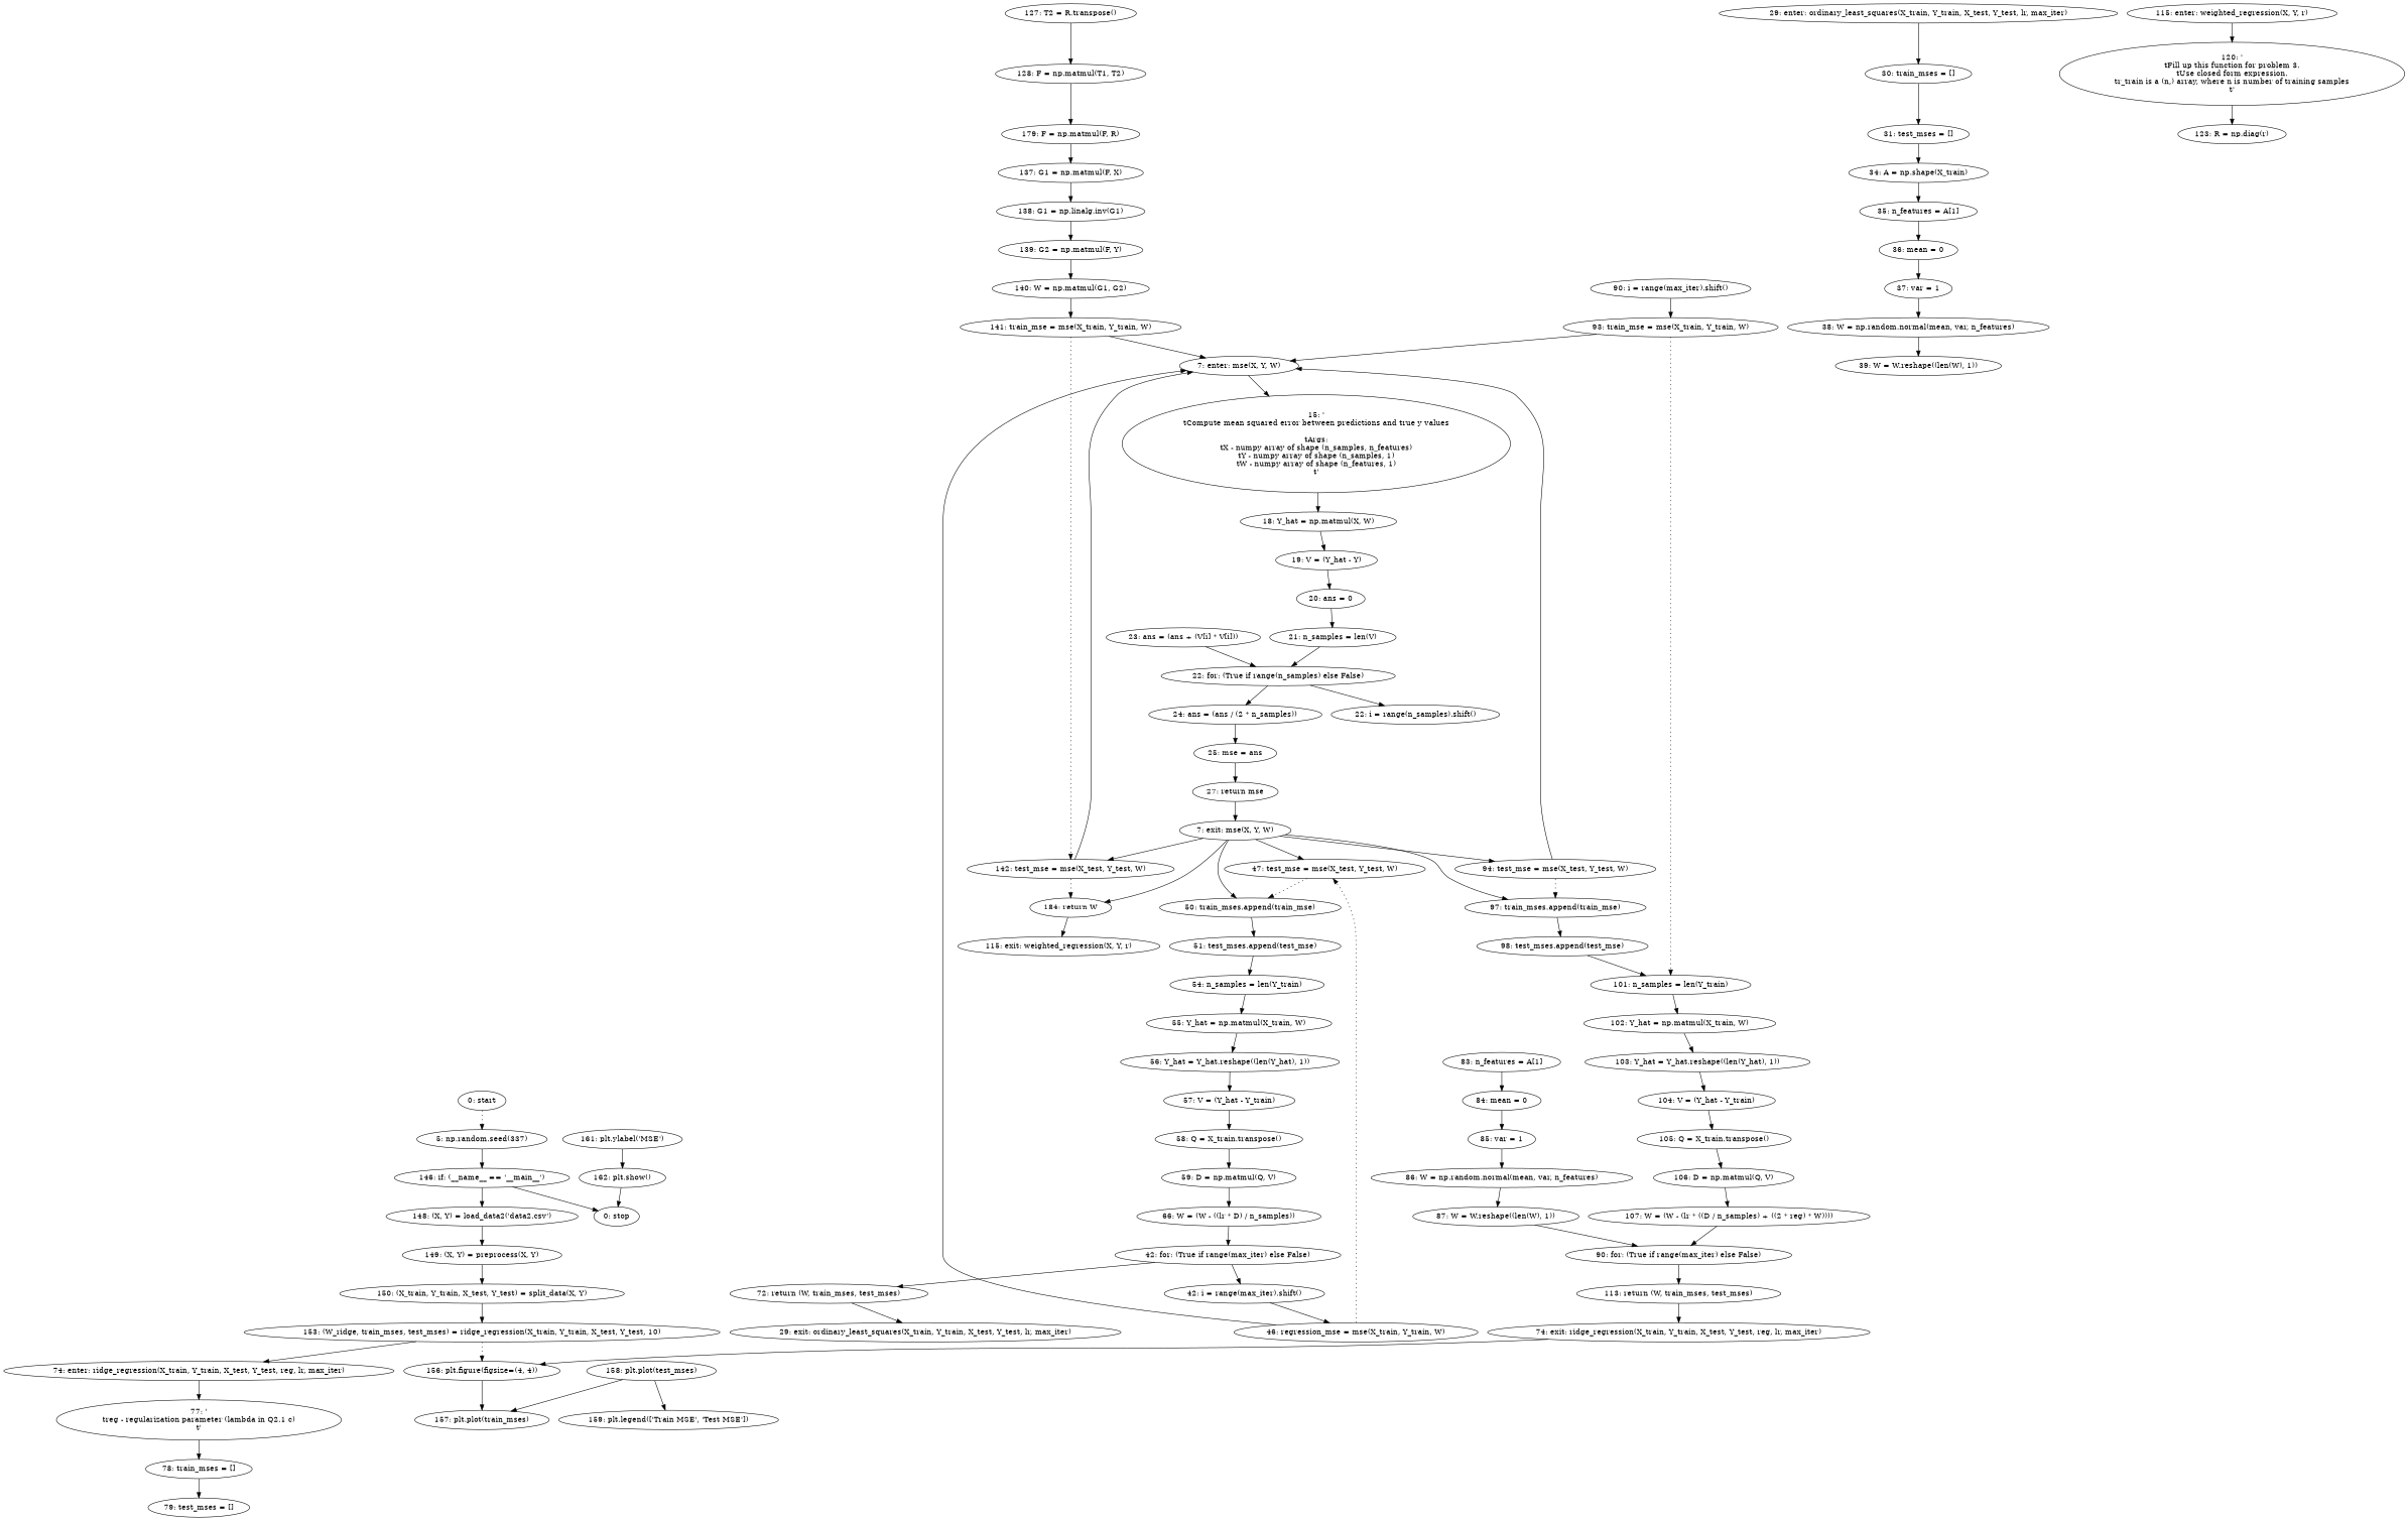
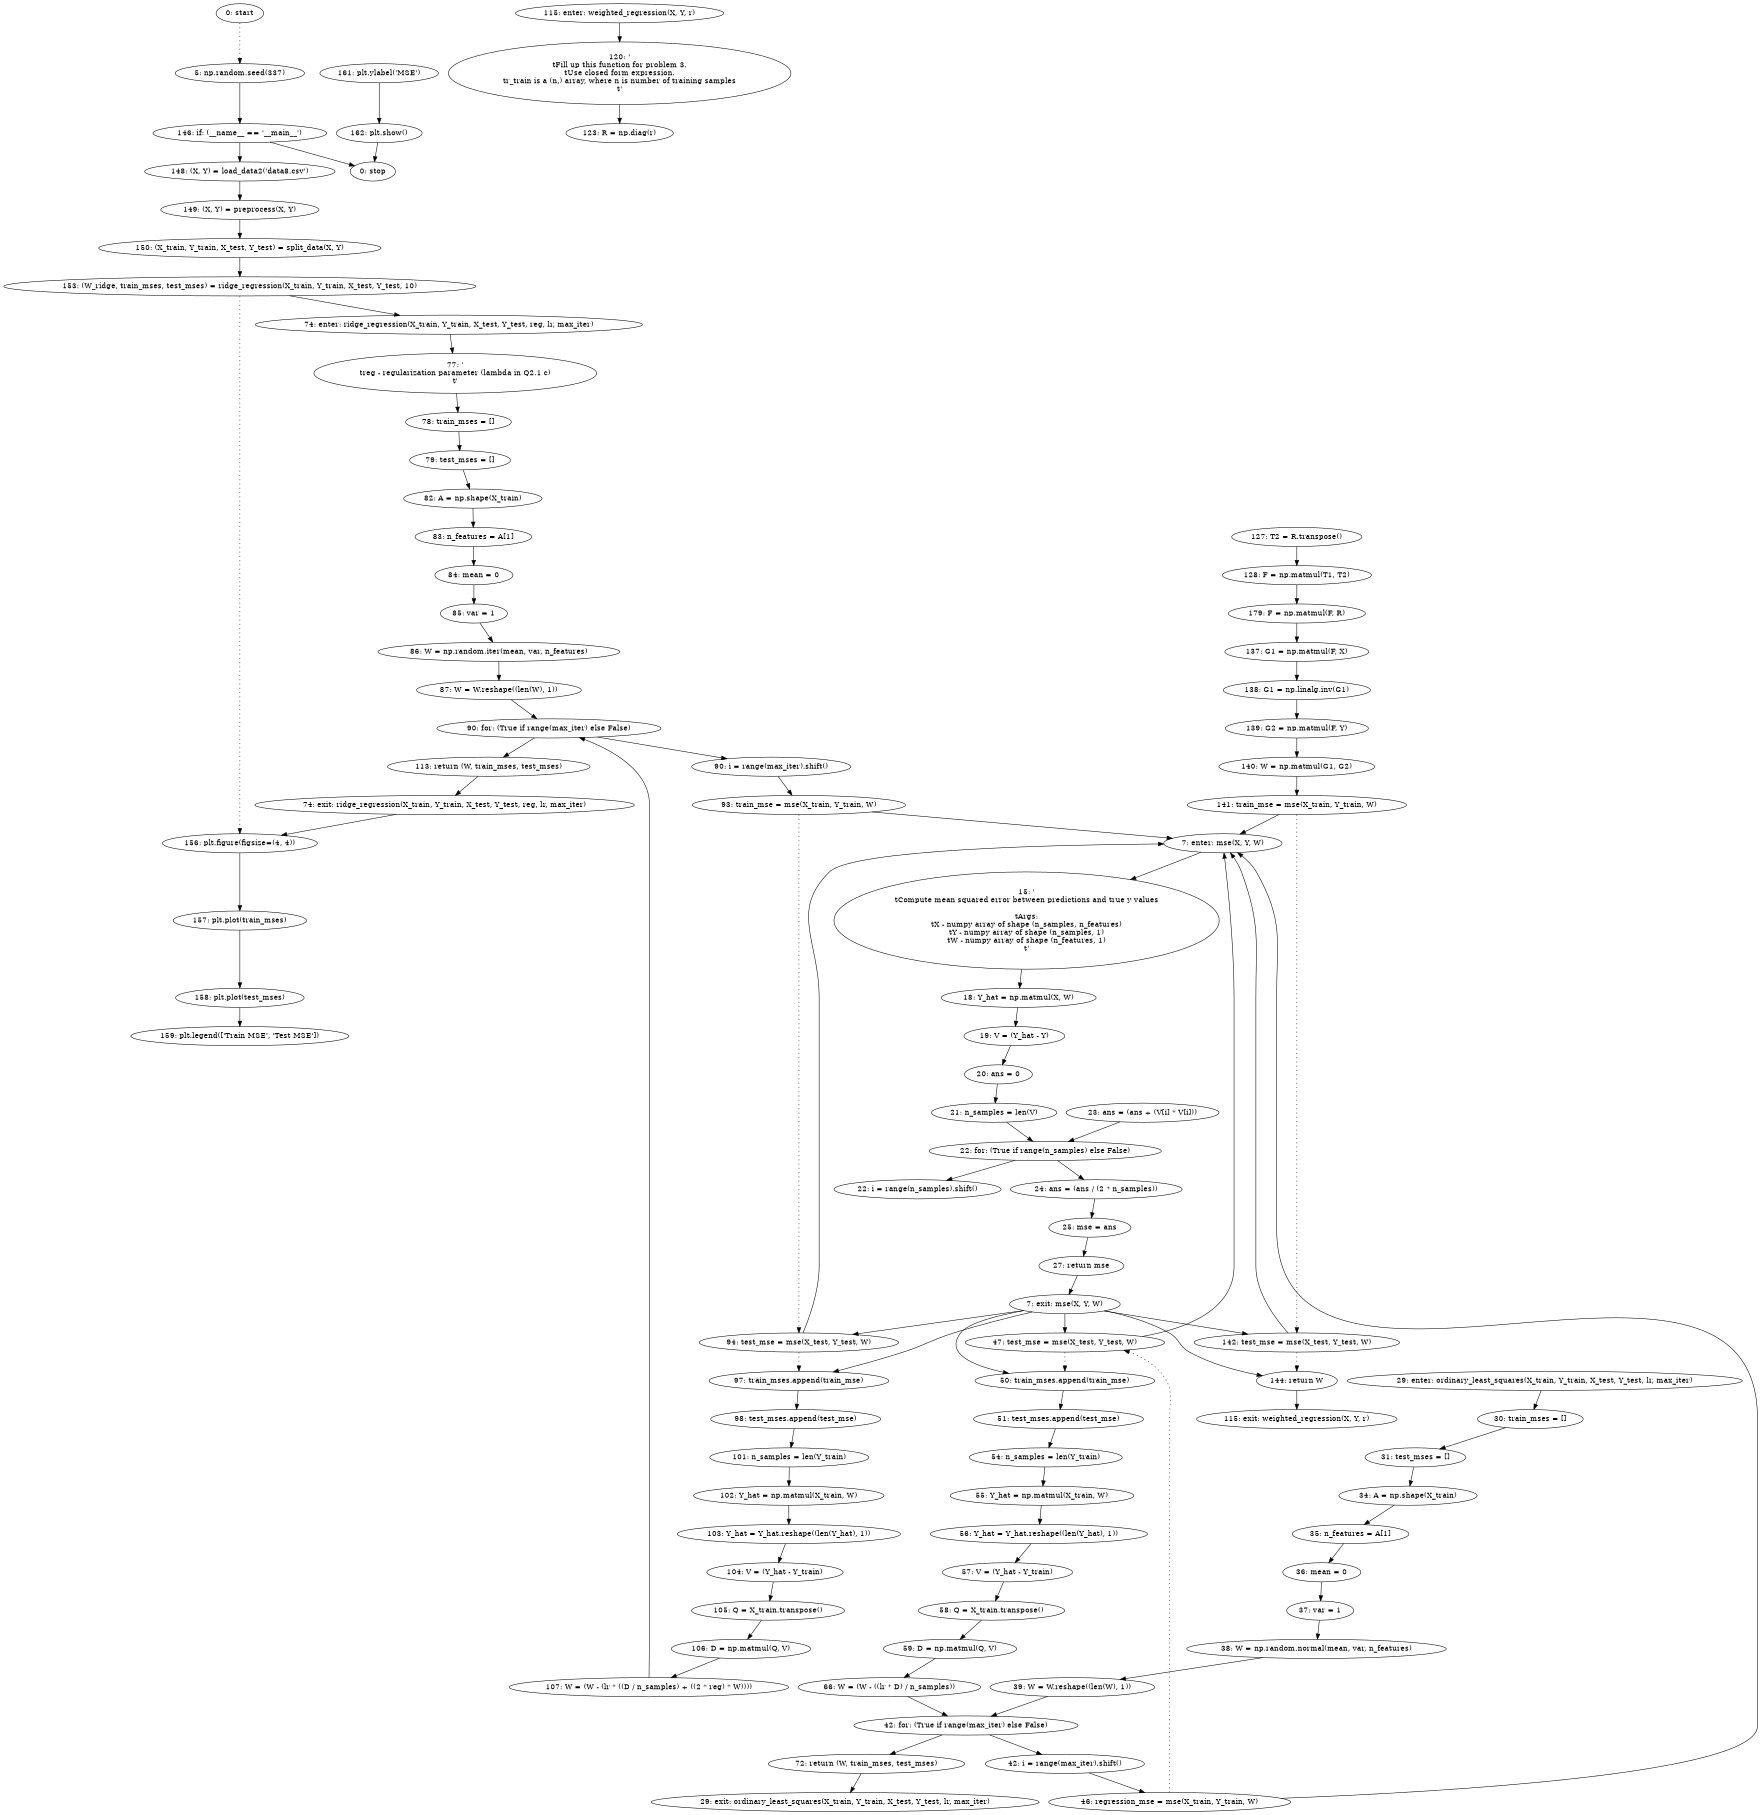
  strict digraph {
    n1 [label="0: start"]
    n2 [label="5: np.random.seed(337)"]
    n3 [label="146: if: (__name__ == '__main__')"]
-   n4 [label="148: (X, Y) = load_data2('data2.csv')"]
+   n4 [label="148: (X, Y) = load_data2('data8.csv')"]
    n5 [label="0: stop"]
    n6 [label="149: (X, Y) = preprocess(X, Y)"]
    n7 [label="150: (X_train, Y_train, X_test, Y_test) = split_data(X, Y)"]
    n8 [label="7: enter: mse(X, Y, W)"]
    n9 [label="15: '\n\tCompute mean squared error between predictions and true y values\n\n\tArgs:\n\tX - numpy array of shape (n_samples, n_features)\n\tY - numpy array of shape (n_samples, 1)\n\tW - numpy array of shape (n_features, 1)\n\t'"]
    n10 [label="18: Y_hat = np.matmul(X, W)"]
    n11 [label="19: V = (Y_hat - Y)"]
    n12 [label="20: ans = 0"]
    n13 [label="46: regression_mse = mse(X_train, Y_train, W)"]
    n14 [label="47: test_mse = mse(X_test, Y_test, W)"]
    n15 [label="50: train_mses.append(train_mse)"]
    n16 [label="51: test_mses.append(test_mse)"]
    n17 [label="54: n_samples = len(Y_train)"]
    n18 [label="55: Y_hat = np.matmul(X_train, W)"]
    n19 [label="93: train_mse = mse(X_train, Y_train, W)"]
    n20 [label="94: test_mse = mse(X_test, Y_test, W)"]
    n21 [label="97: train_mses.append(train_mse)"]
    n22 [label="98: test_mses.append(test_mse)"]
    n23 [label="101: n_samples = len(Y_train)"]
    n24 [label="102: Y_hat = np.matmul(X_train, W)"]
    n25 [label="141: train_mse = mse(X_train, Y_train, W)"]
    n26 [label="142: test_mse = mse(X_test, Y_test, W)"]
-   n27 [label="184: return W"]
+   n27 [label="144: return W"]
    n28 [label="115: exit: weighted_regression(X, Y, r)"]
    n29 [label="7: exit: mse(X, Y, W)"]
    n30 [label="27: return mse"]
    n31 [label="21: n_samples = len(V)"]
    n32 [label="22: for: (True if range(n_samples) else False)"]
    n33 [label="22: i = range(n_samples).shift()"]
    n34 [label="24: ans = (ans / (2 * n_samples))"]
    n35 [label="25: mse = ans"]
    n36 [label="23: ans = (ans + (V[i] * V[i]))"]
    n37 [label="29: enter: ordinary_least_squares(X_train, Y_train, X_test, Y_test, lr, max_iter)"]
    n38 [label="30: train_mses = []"]
    n39 [label="31: test_mses = []"]
    n40 [label="34: A = np.shape(X_train)"]
    n41 [label="35: n_features = A[1]"]
    n42 [label="29: exit: ordinary_least_squares(X_train, Y_train, X_test, Y_test, lr, max_iter)"]
    n43 [label="72: return (W, train_mses, test_mses)"]
    n44 [label="36: mean = 0"]
    n45 [label="37: var = 1"]
    n46 [label="38: W = np.random.normal(mean, var, n_features)"]
    n47 [label="39: W = W.reshape((len(W), 1))"]
    n48 [label="42: for: (True if range(max_iter) else False)"]
    n49 [label="42: i = range(max_iter).shift()"]
    n50 [label="66: W = (W - ((lr * D) / n_samples))"]
    n51 [label="56: Y_hat = Y_hat.reshape((len(Y_hat), 1))"]
    n52 [label="57: V = (Y_hat - Y_train)"]
    n53 [label="58: Q = X_train.transpose()"]
    n54 [label="59: D = np.matmul(Q, V)"]
    n55 [label="74: enter: ridge_regression(X_train, Y_train, X_test, Y_test, reg, lr, max_iter)"]
    n56 [label="77: '\n\treg - regularization parameter (lambda in Q2.1 c)\n\t'"]
    n57 [label="78: train_mses = []"]
    n58 [label="79: test_mses = []"]
+   n59 [label="82: A = np.shape(X_train)"]
    n60 [label="153: (W_ridge, train_mses, test_mses) = ridge_regression(X_train, Y_train, X_test, Y_test, 10)"]
    n61 [label="156: plt.figure(figsize=(4, 4))"]
    n62 [label="157: plt.plot(train_mses)"]
    n63 [label="158: plt.plot(test_mses)"]
    n64 [label="159: plt.legend(['Train MSE', 'Test MSE'])"]
    n65 [label="74: exit: ridge_regression(X_train, Y_train, X_test, Y_test, reg, lr, max_iter)"]
    n66 [label="113: return (W, train_mses, test_mses)"]
    n67 [label="83: n_features = A[1]"]
    n68 [label="84: mean = 0"]
    n69 [label="85: var = 1"]
-   n70 [label="86: W = np.random.normal(mean, var, n_features)"]
+   n70 [label="86: W = np.random.iter(mean, var, n_features)"]
    n71 [label="87: W = W.reshape((len(W), 1))"]
    n72 [label="90: for: (True if range(max_iter) else False)"]
    n73 [label="90: i = range(max_iter).shift()"]
    n74 [label="107: W = (W - (lr * ((D / n_samples) + ((2 * reg) * W))))"]
    n75 [label="103: Y_hat = Y_hat.reshape((len(Y_hat), 1))"]
    n76 [label="104: V = (Y_hat - Y_train)"]
    n77 [label="105: Q = X_train.transpose()"]
    n78 [label="106: D = np.matmul(Q, V)"]
    n79 [label="115: enter: weighted_regression(X, Y, r)"]
    n80 [label="120: '\n\tFill up this function for problem 3.\n\tUse closed form expression.\n\tr_train is a (n,) array, where n is number of training samples\n\t'"]
    n81 [label="123: R = np.diag(r)"]
    n82 [label="127: T2 = R.transpose()"]
    n83 [label="128: F = np.matmul(T1, T2)"]
    n84 [label="179: F = np.matmul(F, R)"]
    n85 [label="137: G1 = np.matmul(F, X)"]
    n86 [label="138: G1 = np.linalg.inv(G1)"]
    n87 [label="139: G2 = np.matmul(F, Y)"]
    n88 [label="140: W = np.matmul(G1, G2)"]
    n89 [label="161: plt.ylabel('MSE')"]
    n90 [label="162: plt.show()"]
    n1 -> n2 [style=dotted]
    n2 -> n3
    n3 -> n4
    n3 -> n5
    n4 -> n6
    n6 -> n7
    n7 -> n60
    n8 -> n9
    n9 -> n10
    n10 -> n11
    n11 -> n12
    n12 -> n31
    n13 -> n8
    n13 -> n14 [style=dotted weight=100]
+   n14 -> n8
    n14 -> n15 [style=dotted weight=100]
    n15 -> n16
    n16 -> n17
    n17 -> n18
    n18 -> n51
    n19 -> n8
-   n19 -> n23 [style=dotted weight=100]
+   n19 -> n20 [style=dotted weight=100]
    n20 -> n8
    n20 -> n21 [style=dotted weight=100]
    n21 -> n22
    n22 -> n23
    n23 -> n24
    n24 -> n75
    n25 -> n8
    n25 -> n26 [style=dotted weight=100]
    n26 -> n8
    n26 -> n27 [style=dotted weight=100]
    n27 -> n28
    n29 -> n14
    n29 -> n15
    n29 -> n20
    n29 -> n21
    n29 -> n26
    n29 -> n27
    n30 -> n29
    n31 -> n32
    n32 -> n33
    n32 -> n34
    n34 -> n35
    n35 -> n30
    n36 -> n32
    n37 -> n38
    n38 -> n39
    n39 -> n40
    n40 -> n41
    n41 -> n44
    n43 -> n42
    n44 -> n45
    n45 -> n46
    n46 -> n47
+   n47 -> n48
    n48 -> n43
    n48 -> n49
    n49 -> n13
    n50 -> n48
    n51 -> n52
    n52 -> n53
    n53 -> n54
    n54 -> n50
    n55 -> n56
    n56 -> n57
    n57 -> n58
+   n58 -> n59
+   n59 -> n67
    n60 -> n55
    n60 -> n61 [style=dotted weight=100]
    n61 -> n62
-   n63 -> n62
+   n62 -> n63
    n63 -> n64
    n65 -> n61
    n66 -> n65
    n67 -> n68
    n68 -> n69
    n69 -> n70
    n70 -> n71
    n71 -> n72
    n72 -> n66
+   n72 -> n73
    n73 -> n19
    n74 -> n72
    n75 -> n76
    n76 -> n77
    n77 -> n78
    n78 -> n74
    n79 -> n80
    n80 -> n81
    n82 -> n83
    n83 -> n84
    n84 -> n85
    n85 -> n86
    n86 -> n87
    n87 -> n88
    n88 -> n25
    n89 -> n90
    n90 -> n5
  }
